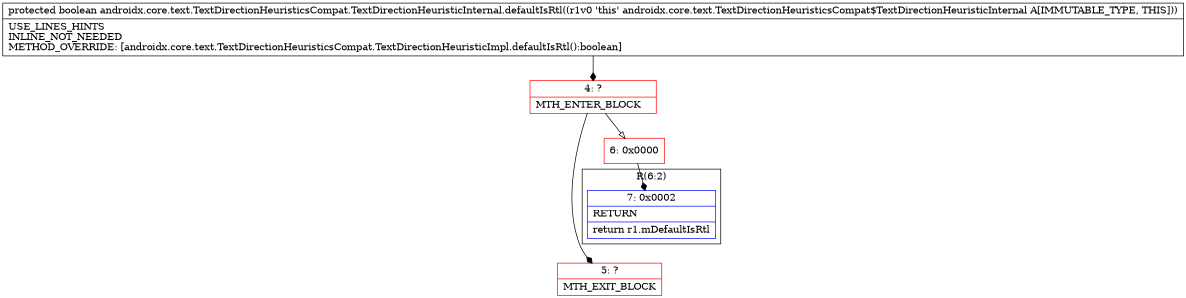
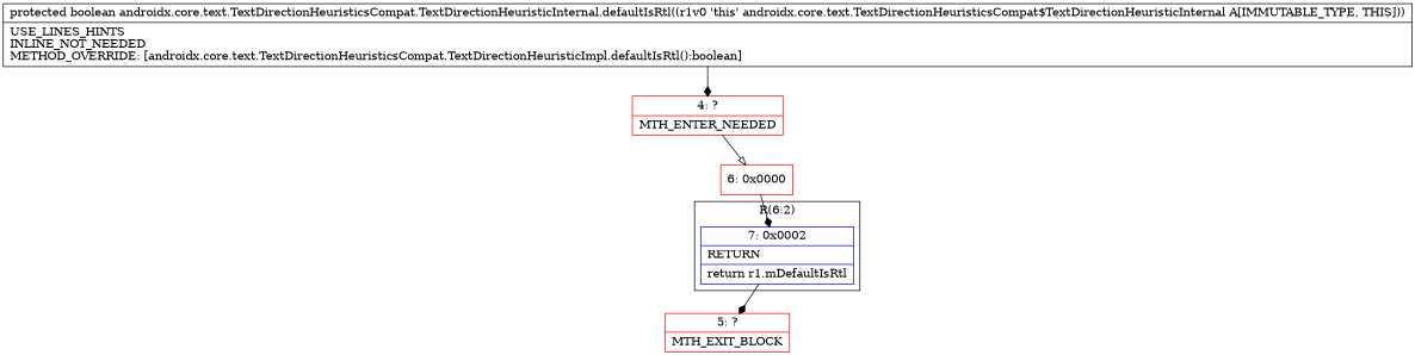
  digraph {
    node [color=red shape=record]
    edge [arrowhead=diamond]
    n1 [color=blue label="{7\:\ 0x0002|RETURN\l|return r1.mDefaultIsRtl\l}"]
    n2 [label="{5\:\ ?|MTH_EXIT_BLOCK\l}"]
-   n3 [label="{4\:\ ?|MTH_ENTER_BLOCK\l}"]
+   n3 [label="{4\:\ ?|MTH_ENTER_NEEDED\l}"]
    n4 [label="{6\:\ 0x0000}"]
    n5 [label="{protected boolean androidx.core.text.TextDirectionHeuristicsCompat.TextDirectionHeuristicInternal.defaultIsRtl((r1v0 'this' androidx.core.text.TextDirectionHeuristicsCompat$TextDirectionHeuristicInternal A[IMMUTABLE_TYPE, THIS]))  | USE_LINES_HINTS\lINLINE_NOT_NEEDED\lMETHOD_OVERRIDE: [androidx.core.text.TextDirectionHeuristicsCompat.TextDirectionHeuristicImpl.defaultIsRtl():boolean]\l}" color=""]
    subgraph cluster_1 {
      label="R(6:2)"
      n1
    }
-   n3 -> n2
+   n1 -> n2
    n3 -> n4 [arrowhead=onormal]
    n4 -> n1
    n5 -> n3
  }
